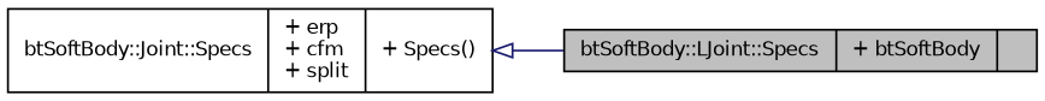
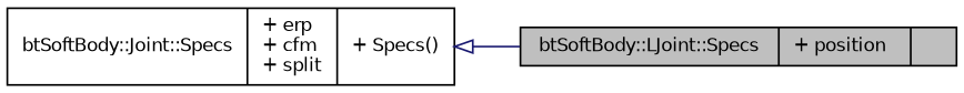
  digraph {
    rankdir=LR
    node [color=black fontname=Helvetica fontsize=10 shape=record style=filled]
-   n1 [fillcolor=grey75 fontcolor=black height=0.2 label="{btSoftBody::LJoint::Specs\n|+ btSoftBody\l|}" width=0.4]
+   n1 [fillcolor=grey75 fontcolor=black height=0.2 label="{btSoftBody::LJoint::Specs\n|+ position\l|}" width=0.4]
    n2 [fillcolor=white height=0.2 label="{btSoftBody::Joint::Specs\n|+ erp\l+ cfm\l+ split\l|+ Specs()\l}" width=0.4]
    n2 -> n1 [arrowtail=empty color=midnightblue dir=back fontname=Helvetica fontsize=10 labelfontname=Helvetica labelfontsize=10 style=solid]
  }
